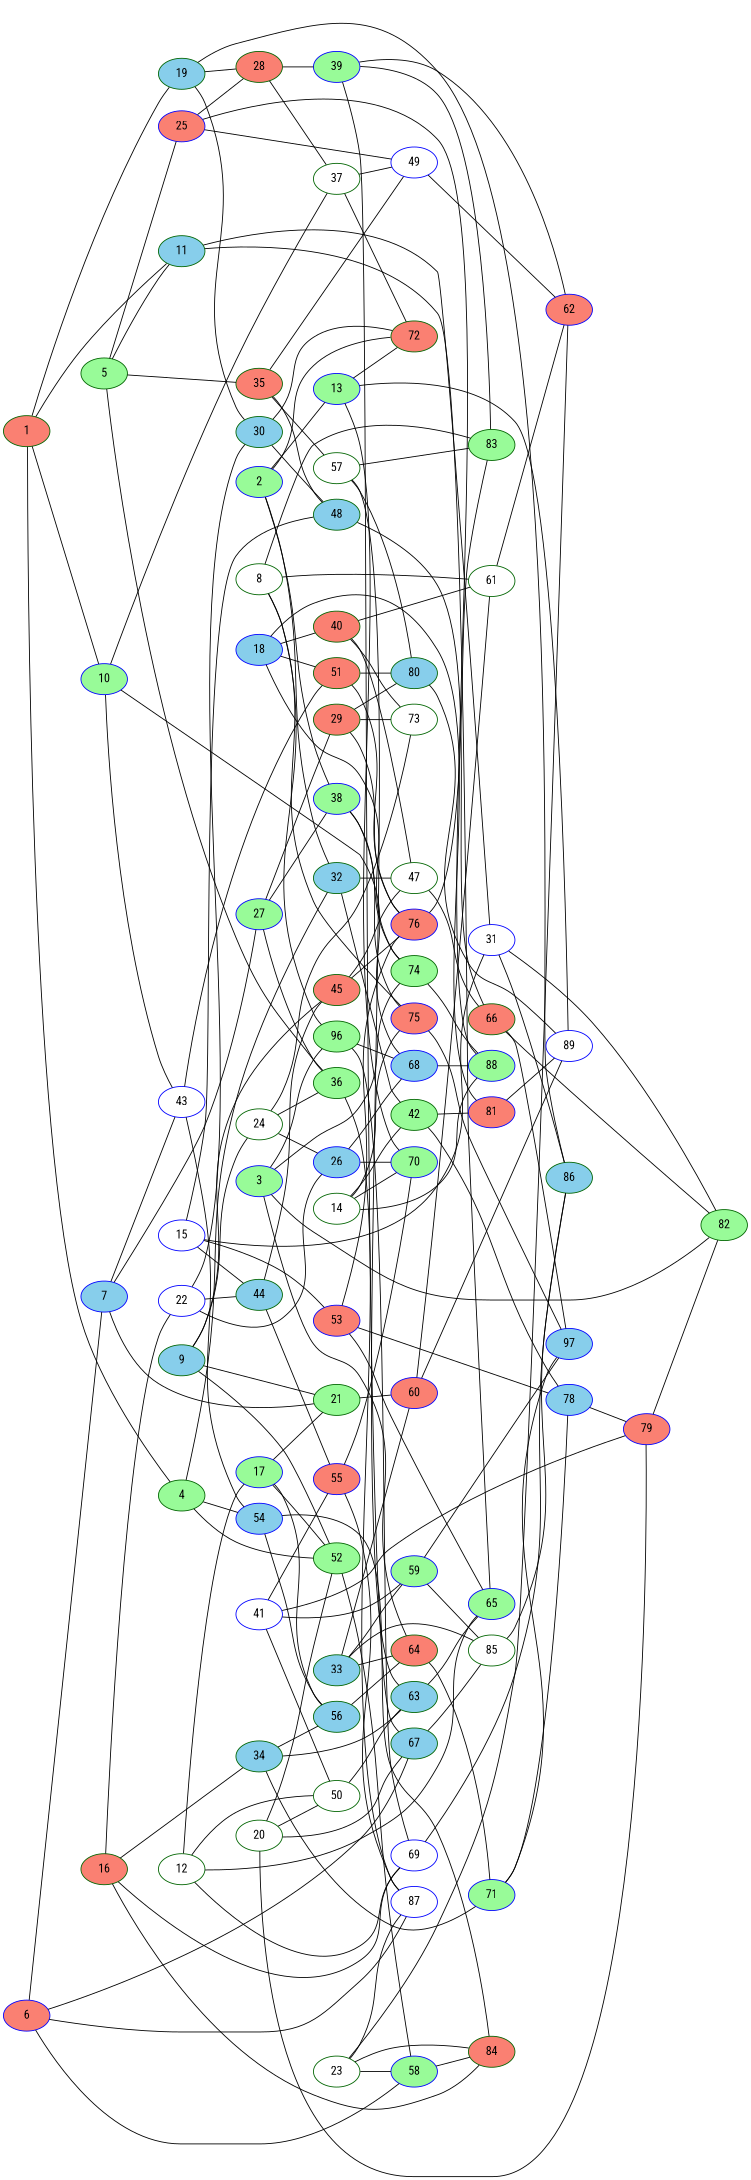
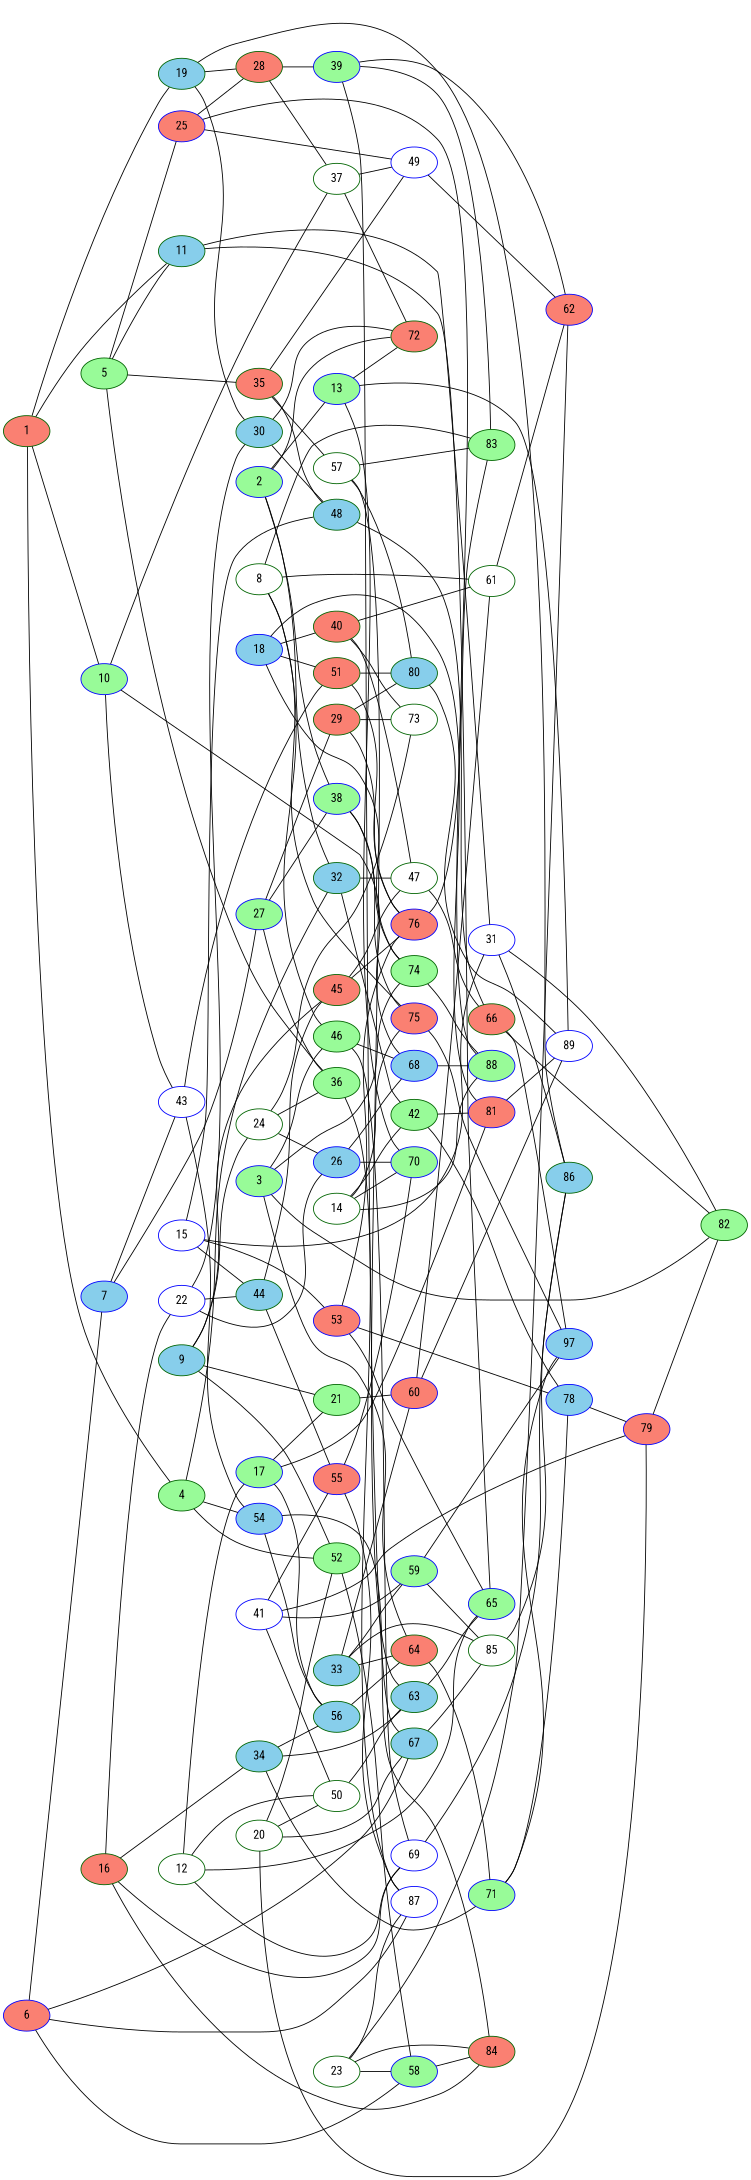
  graph {
    fontname="Roboto Condensed"
    rankdir=LR
    node [color=darkgreen fillcolor=palegreen fontname="Roboto Condensed" style=filled]
    edge [fontname="Roboto Condensed"]
    1 [fillcolor=salmon]
    4
    10 [color=blue]
    11 [fillcolor=skyblue]
    19 [fillcolor=skyblue]
    32 [fillcolor=skyblue]
    52
    54 [color=blue fillcolor=skyblue]
    43 [color=blue fillcolor=white]
    37 [fillcolor=white]
    68 [color=blue fillcolor=skyblue]
    31 [color=blue fillcolor=white]
    65 [color=blue]
    28 [fillcolor=salmon]
    30 [fillcolor=skyblue]
    86 [fillcolor=skyblue]
    2 [color=blue]
    13 [color=blue]
    38 [color=blue]
    72 [fillcolor=salmon]
    70 [color=blue]
    89 [color=blue fillcolor=white]
    42
    47 [fillcolor=white]
    74
    75 [color=blue fillcolor=salmon]
    3 [color=blue]
-   46 [label=96]
+   46
    64 [fillcolor=salmon]
    82
    69 [color=blue fillcolor=white]
    71 [color=blue]
    88 [color=blue]
    58 [color=blue]
    84 [fillcolor=salmon]
    56 [fillcolor=skyblue]
    5
    25 [color=blue fillcolor=salmon]
    35 [fillcolor=salmon]
    36
    49 [color=blue fillcolor=white]
    48 [fillcolor=skyblue]
    57 [fillcolor=white]
    87 [color=blue fillcolor=white]
    6 [color=blue fillcolor=salmon]
    7 [color=blue fillcolor=skyblue]
    67 [fillcolor=skyblue]
    21
    27 [color=blue]
    85 [fillcolor=white]
    60 [color=blue fillcolor=salmon]
    29 [fillcolor=salmon]
    51 [fillcolor=salmon]
    8 [fillcolor=white]
    61 [fillcolor=white]
    83
    62 [color=blue fillcolor=salmon]
    n58 [color=blue fillcolor=skyblue label=97]
    9 [fillcolor=skyblue]
    24 [fillcolor=white]
    45 [fillcolor=salmon]
    26 [color=blue fillcolor=skyblue]
    73 [fillcolor=white]
    76 [color=blue fillcolor=salmon]
    12 [fillcolor=white]
    17 [color=blue]
    50 [fillcolor=white]
    81 [color=blue fillcolor=salmon]
    63 [fillcolor=skyblue]
    14 [fillcolor=white]
    78 [color=blue fillcolor=skyblue]
    15 [color=blue fillcolor=white]
    44 [fillcolor=skyblue]
    53 [color=blue fillcolor=salmon]
    55 [color=blue fillcolor=salmon]
    66 [fillcolor=salmon]
    16 [fillcolor=salmon]
    22 [color=blue fillcolor=white]
    34 [fillcolor=skyblue]
    18 [color=blue fillcolor=skyblue]
    40 [fillcolor=salmon]
    80 [fillcolor=skyblue]
    39 [color=blue]
    20 [fillcolor=white]
    79 [color=blue fillcolor=salmon]
    23 [fillcolor=white]
    33 [fillcolor=skyblue]
    59 [color=blue]
    41 [color=blue fillcolor=white]
    1 -- 4
    1 -- 10
    1 -- 11
    1 -- 19
    4 -- 32
    4 -- 52
    4 -- 54
    10 -- 43
    10 -- 37
    10 -- 68
    11 -- 31
    11 -- 65
    19 -- 28
    19 -- 30
    19 -- 86
    32 -- 42
    32 -- 47
    52 -- 58
    54 -- 84
    54 -- 56
    43 -- 54
    43 -- 51
    37 -- 72
    37 -- 49
    68 -- 88
    31 -- 86
    31 -- 82
    28 -- 37
    28 -- 39
    30 -- 72
    30 -- 48
    2 -- 32
    2 -- 13
    2 -- 38
    2 -- 72
    13 -- 72
    13 -- 70
    13 -- 89
    38 -- 74
    38 -- 75
    42 -- 81
    42 -- 78
    47 -- 66
    74 -- 88
    75 -- n58
    3 -- 74
    3 -- 46
    3 -- 64
    3 -- 82
    46 -- 68
    46 -- 69
    64 -- 71
    69 -- 86
    71 -- n58
    71 -- 78
    58 -- 84
    56 -- 64
    5 -- 11
    5 -- 25
    5 -- 35
    5 -- 36
    25 -- 28
    25 -- 88
    25 -- 49
    35 -- 49
    35 -- 48
    35 -- 57
    36 -- 87
    49 -- 62
    48 -- 66
    57 -- 83
    57 -- 63
    57 -- 80
    6 -- 58
    6 -- 87
    6 -- 7
    6 -- 67
    7 -- 43
-   7 -- 21
    7 -- 27
    67 -- 85
    21 -- 60
    27 -- 38
    27 -- 36
    27 -- 29
    85 -- 86
    60 -- 89
    60 -- 61
    29 -- 73
    29 -- 76
    29 -- 80
    51 -- 76
    51 -- 80
    8 -- 75
    8 -- 46
    8 -- 61
    8 -- 83
    61 -- 62
    9 -- 52
    9 -- 21
    9 -- 24
    9 -- 45
    24 -- 36
    24 -- 26
    24 -- 73
    45 -- 47
    45 -- 76
    26 -- 68
    26 -- 70
    76 -- 83
    12 -- 65
    12 -- 69
    12 -- 17
    12 -- 50
    17 -- 56
    17 -- 21
-   17 -- 52
+   17 -- 81
    50 -- 63
    81 -- 89
    63 -- 65
    14 -- 70
    14 -- 42
    14 -- 75
    14 -- 88
    78 -- 79
    15 -- 31
    15 -- 48
    15 -- 44
    15 -- 53
    44 -- 45
    44 -- 55
    53 -- 65
    53 -- 76
    53 -- 78
    55 -- 70
    55 -- 87
    66 -- 82
    66 -- n58
    16 -- 69
    16 -- 84
    16 -- 22
    16 -- 34
    22 -- 30
    22 -- 26
    22 -- 44
    34 -- 71
    34 -- 56
    34 -- 63
    18 -- 74
    18 -- 51
    18 -- 81
    18 -- 40
    40 -- 47
    40 -- 61
    40 -- 73
    80 -- 89
    39 -- 67
    39 -- 83
    39 -- 62
    20 -- 52
    20 -- 67
    20 -- 50
    20 -- 79
    79 -- 82
    23 -- 58
    23 -- 84
    23 -- 87
    23 -- 62
    33 -- 64
    33 -- 85
    33 -- 60
    33 -- 59
    59 -- 85
    59 -- n58
    41 -- 50
    41 -- 55
    41 -- 79
    41 -- 59
  }
